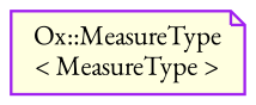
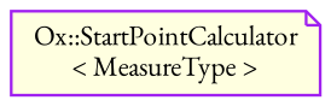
  digraph {
    rankdir=LR
    fontname="EB Garamond"
-   n1 [color=purple fillcolor=lightyellow fontname="EB Garamond" fontsize=10 height=0.2 label="Ox::MeasureType\l\< MeasureType \>" shape=note style=filled width=0.4]
+   n1 [color=purple fillcolor=lightyellow fontname="EB Garamond" fontsize=10 height=0.2 label="Ox::StartPointCalculator\l\< MeasureType \>" shape=note style=filled width=0.4]
  }
